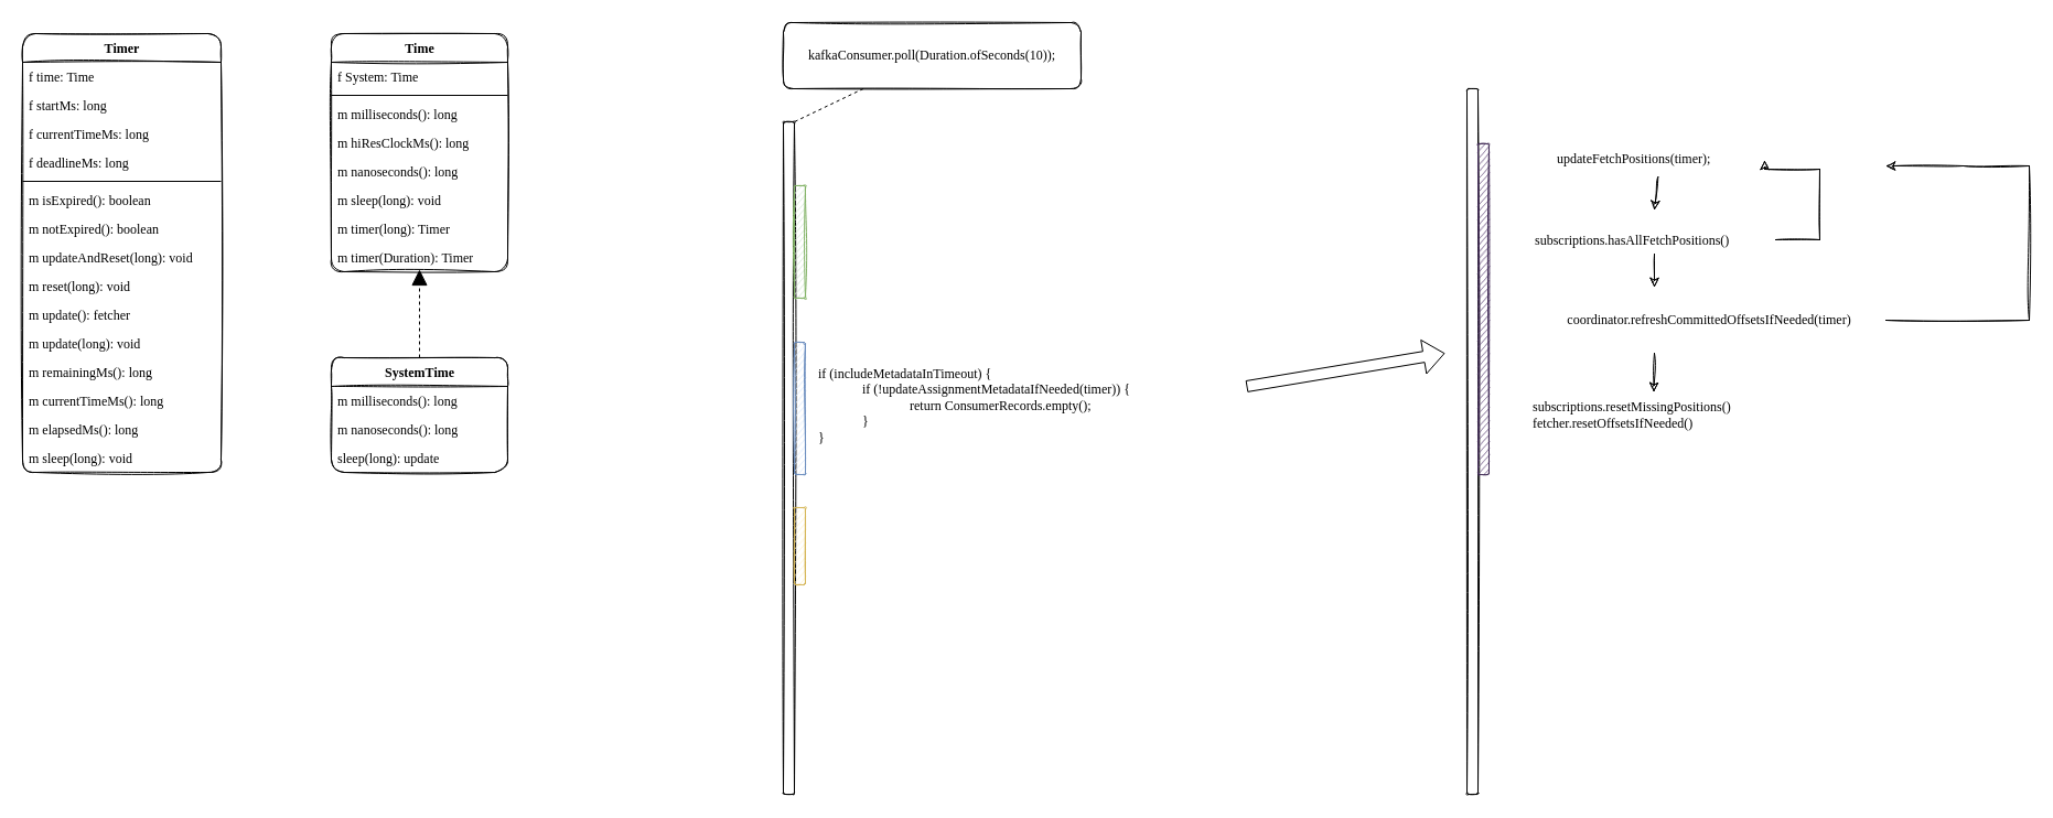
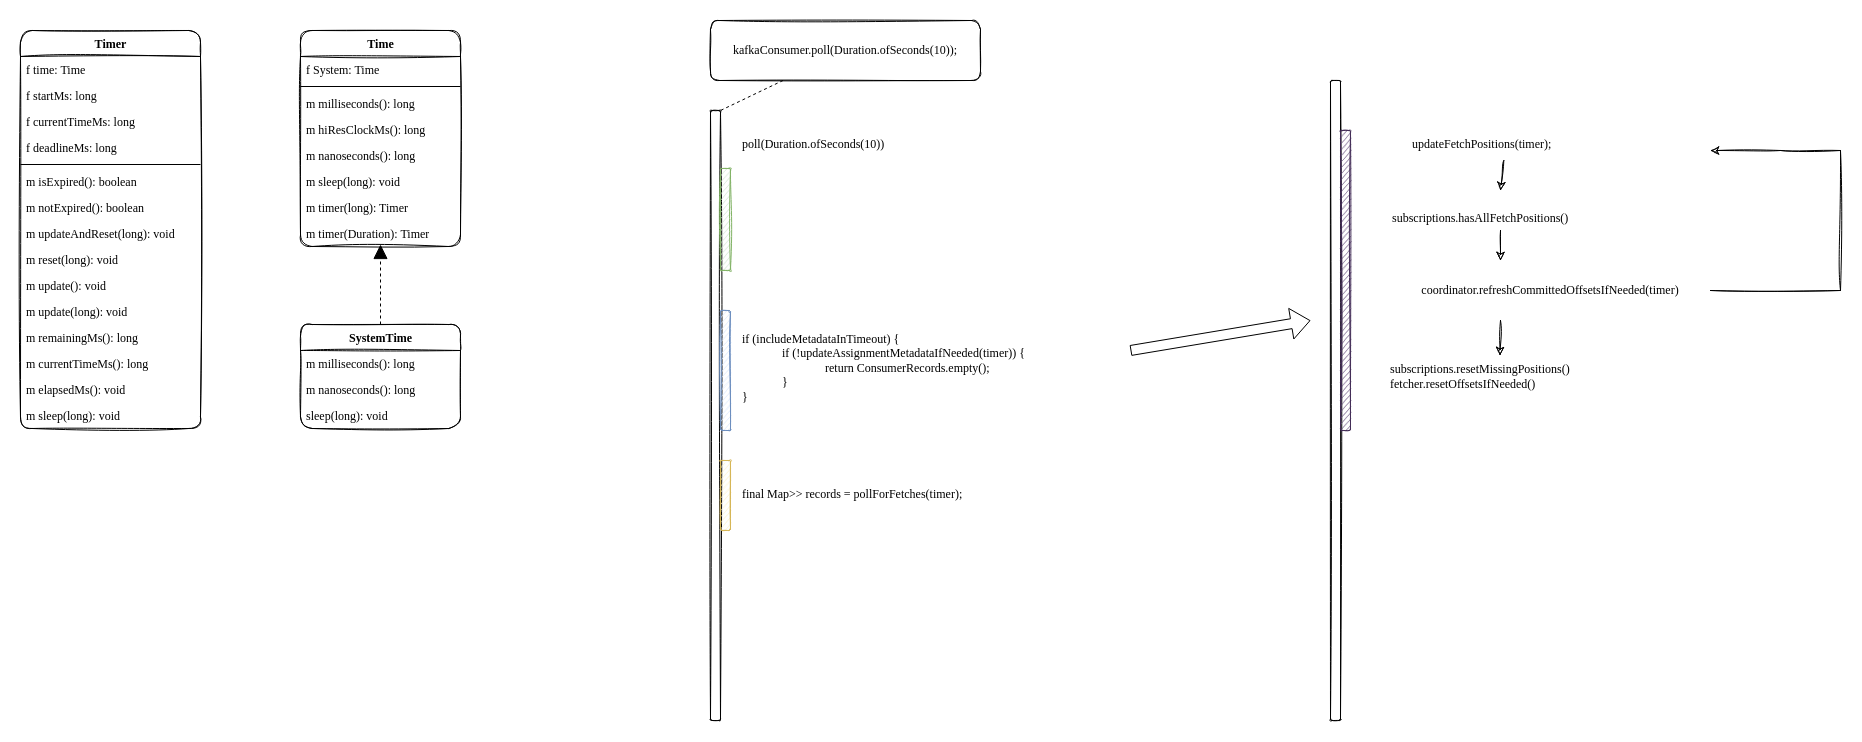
  <mxCell id="0" />
  <mxCell id="1" parent="0" />
  <mxCell id="2" value="q" style="edgeStyle=none;rounded=0;sketch=0;orthogonalLoop=1;jettySize=auto;html=1;dashed=1;startArrow=none;startFill=0;endArrow=none;endFill=0;strokeColor=#000000;strokeWidth=1;fontFamily=Comic Sans MS;" parent="1" source="34" edge="1"><mxGeometry relative="1" as="geometry"><mxPoint x="715" y="580" as="targetPoint" /></mxGeometry></mxCell>
  <mxCell id="3" value="kafkaConsumer.poll(Duration.ofSeconds(10));" style="rounded=1;whiteSpace=wrap;html=1;glass=0;shadow=0;sketch=1;align=center;verticalAlign=middle;fontFamily=Comic Sans MS;" parent="1" vertex="1"><mxGeometry x="710" y="20" width="270" height="60" as="geometry" /></mxCell>
  <mxCell id="4" value="Time" style="swimlane;fontStyle=1;align=center;verticalAlign=top;childLayout=stackLayout;horizontal=1;startSize=26;horizontalStack=0;resizeParent=1;resizeParentMax=0;resizeLast=0;collapsible=1;marginBottom=0;rounded=1;shadow=0;glass=0;sketch=1;fontFamily=Comic Sans MS;html=1;" parent="1" vertex="1"><mxGeometry x="300" y="30" width="160" height="216" as="geometry" /></mxCell>
  <mxCell id="5" value="f System: Time" style="text;strokeColor=none;fillColor=none;align=left;verticalAlign=top;spacingLeft=4;spacingRight=4;overflow=hidden;rotatable=0;points=[[0,0.5],[1,0.5]];portConstraint=eastwest;fontFamily=Comic Sans MS;" parent="4" vertex="1"><mxGeometry y="26" width="160" height="26" as="geometry" /></mxCell>
  <mxCell id="6" value="" style="line;strokeWidth=1;fillColor=none;align=left;verticalAlign=middle;spacingTop=-1;spacingLeft=3;spacingRight=3;rotatable=0;labelPosition=right;points=[];portConstraint=eastwest;fontFamily=Comic Sans MS;" parent="4" vertex="1"><mxGeometry y="52" width="160" height="8" as="geometry" /></mxCell>
  <mxCell id="7" value="m milliseconds(): long" style="text;strokeColor=none;fillColor=none;align=left;verticalAlign=top;spacingLeft=4;spacingRight=4;overflow=hidden;rotatable=0;points=[[0,0.5],[1,0.5]];portConstraint=eastwest;fontFamily=Comic Sans MS;" parent="4" vertex="1"><mxGeometry y="60" width="160" height="26" as="geometry" /></mxCell>
  <mxCell id="8" value="m hiResClockMs(): long" style="text;strokeColor=none;fillColor=none;align=left;verticalAlign=top;spacingLeft=4;spacingRight=4;overflow=hidden;rotatable=0;points=[[0,0.5],[1,0.5]];portConstraint=eastwest;rounded=1;shadow=0;glass=0;sketch=1;fontFamily=Comic Sans MS;html=1;" parent="4" vertex="1"><mxGeometry y="86" width="160" height="26" as="geometry" /></mxCell>
  <mxCell id="9" value="m nanoseconds(): long" style="text;strokeColor=none;fillColor=none;align=left;verticalAlign=top;spacingLeft=4;spacingRight=4;overflow=hidden;rotatable=0;points=[[0,0.5],[1,0.5]];portConstraint=eastwest;rounded=1;shadow=0;glass=0;sketch=1;fontFamily=Comic Sans MS;html=1;" parent="4" vertex="1"><mxGeometry y="112" width="160" height="26" as="geometry" /></mxCell>
  <mxCell id="10" value="m sleep(long): void" style="text;strokeColor=none;fillColor=none;align=left;verticalAlign=top;spacingLeft=4;spacingRight=4;overflow=hidden;rotatable=0;points=[[0,0.5],[1,0.5]];portConstraint=eastwest;rounded=1;shadow=0;glass=0;sketch=1;fontFamily=Comic Sans MS;html=1;" parent="4" vertex="1"><mxGeometry y="138" width="160" height="26" as="geometry" /></mxCell>
  <mxCell id="11" value="m timer(long): Timer" style="text;strokeColor=none;fillColor=none;align=left;verticalAlign=top;spacingLeft=4;spacingRight=4;overflow=hidden;rotatable=0;points=[[0,0.5],[1,0.5]];portConstraint=eastwest;rounded=1;shadow=0;glass=0;sketch=1;fontFamily=Comic Sans MS;html=1;" parent="4" vertex="1"><mxGeometry y="164" width="160" height="26" as="geometry" /></mxCell>
  <mxCell id="12" value="m timer(Duration): Timer" style="text;strokeColor=none;fillColor=none;align=left;verticalAlign=top;spacingLeft=4;spacingRight=4;overflow=hidden;rotatable=0;points=[[0,0.5],[1,0.5]];portConstraint=eastwest;rounded=1;shadow=0;glass=0;sketch=1;fontFamily=Comic Sans MS;html=1;" parent="4" vertex="1"><mxGeometry y="190" width="160" height="26" as="geometry" /></mxCell>
  <mxCell id="13" value="SystemTime" style="swimlane;fontStyle=1;align=center;verticalAlign=top;childLayout=stackLayout;horizontal=1;startSize=26;horizontalStack=0;resizeParent=1;resizeParentMax=0;resizeLast=0;collapsible=1;marginBottom=0;rounded=1;shadow=0;glass=0;sketch=1;fontFamily=Comic Sans MS;html=1;" parent="1" vertex="1"><mxGeometry x="300" y="324" width="160" height="104" as="geometry" /></mxCell>
  <mxCell id="14" value="m milliseconds(): long" style="text;strokeColor=none;fillColor=none;align=left;verticalAlign=top;spacingLeft=4;spacingRight=4;overflow=hidden;rotatable=0;points=[[0,0.5],[1,0.5]];portConstraint=eastwest;fontFamily=Comic Sans MS;" parent="13" vertex="1"><mxGeometry y="26" width="160" height="26" as="geometry" /></mxCell>
  <mxCell id="15" value="m nanoseconds(): long" style="text;strokeColor=none;fillColor=none;align=left;verticalAlign=top;spacingLeft=4;spacingRight=4;overflow=hidden;rotatable=0;points=[[0,0.5],[1,0.5]];portConstraint=eastwest;rounded=1;shadow=0;glass=0;sketch=1;fontFamily=Comic Sans MS;html=1;" parent="13" vertex="1"><mxGeometry y="52" width="160" height="26" as="geometry" /></mxCell>
- <mxCell id="16" value="sleep(long): update" style="text;strokeColor=none;fillColor=none;align=left;verticalAlign=top;spacingLeft=4;spacingRight=4;overflow=hidden;rotatable=0;points=[[0,0.5],[1,0.5]];portConstraint=eastwest;rounded=1;shadow=0;glass=0;sketch=1;fontFamily=Comic Sans MS;html=1;" parent="13" vertex="1"><mxGeometry y="78" width="160" height="26" as="geometry" /></mxCell>
+ <mxCell id="16" value="sleep(long): void" style="text;strokeColor=none;fillColor=none;align=left;verticalAlign=top;spacingLeft=4;spacingRight=4;overflow=hidden;rotatable=0;points=[[0,0.5],[1,0.5]];portConstraint=eastwest;rounded=1;shadow=0;glass=0;sketch=1;fontFamily=Comic Sans MS;html=1;" parent="13" vertex="1"><mxGeometry y="78" width="160" height="26" as="geometry" /></mxCell>
  <mxCell id="17" value="" style="endArrow=block;dashed=1;endFill=1;endSize=12;html=1;strokeColor=#000000;strokeWidth=1;fontFamily=Comic Sans MS;exitX=0.5;exitY=0;exitDx=0;exitDy=0;sketch=0;" parent="1" source="13" edge="1"><mxGeometry width="160" relative="1" as="geometry"><mxPoint x="300" y="394" as="sourcePoint" /><mxPoint x="380" y="244" as="targetPoint" /></mxGeometry></mxCell>
  <mxCell id="18" value="Timer" style="swimlane;fontStyle=1;align=center;verticalAlign=top;childLayout=stackLayout;horizontal=1;startSize=26;horizontalStack=0;resizeParent=1;resizeParentMax=0;resizeLast=0;collapsible=1;marginBottom=0;rounded=1;shadow=0;glass=0;sketch=1;fontFamily=Comic Sans MS;html=1;" parent="1" vertex="1"><mxGeometry x="20" y="30" width="180" height="398" as="geometry" /></mxCell>
  <mxCell id="19" value="f time: Time" style="text;strokeColor=none;fillColor=none;align=left;verticalAlign=top;spacingLeft=4;spacingRight=4;overflow=hidden;rotatable=0;points=[[0,0.5],[1,0.5]];portConstraint=eastwest;fontFamily=Comic Sans MS;" parent="18" vertex="1"><mxGeometry y="26" width="180" height="26" as="geometry" /></mxCell>
  <mxCell id="20" value="f startMs: long" style="text;strokeColor=none;fillColor=none;align=left;verticalAlign=top;spacingLeft=4;spacingRight=4;overflow=hidden;rotatable=0;points=[[0,0.5],[1,0.5]];portConstraint=eastwest;rounded=1;shadow=0;glass=0;sketch=1;fontFamily=Comic Sans MS;html=1;" parent="18" vertex="1"><mxGeometry y="52" width="180" height="26" as="geometry" /></mxCell>
  <mxCell id="21" value="f currentTimeMs: long" style="text;strokeColor=none;fillColor=none;align=left;verticalAlign=top;spacingLeft=4;spacingRight=4;overflow=hidden;rotatable=0;points=[[0,0.5],[1,0.5]];portConstraint=eastwest;rounded=1;shadow=0;glass=0;sketch=1;fontFamily=Comic Sans MS;html=1;" parent="18" vertex="1"><mxGeometry y="78" width="180" height="26" as="geometry" /></mxCell>
  <mxCell id="22" value="f deadlineMs: long" style="text;strokeColor=none;fillColor=none;align=left;verticalAlign=top;spacingLeft=4;spacingRight=4;overflow=hidden;rotatable=0;points=[[0,0.5],[1,0.5]];portConstraint=eastwest;rounded=1;shadow=0;glass=0;sketch=1;fontFamily=Comic Sans MS;html=1;" parent="18" vertex="1"><mxGeometry y="104" width="180" height="26" as="geometry" /></mxCell>
  <mxCell id="23" value="" style="line;strokeWidth=1;fillColor=none;align=left;verticalAlign=middle;spacingTop=-1;spacingLeft=3;spacingRight=3;rotatable=0;labelPosition=right;points=[];portConstraint=eastwest;fontFamily=Comic Sans MS;" parent="18" vertex="1"><mxGeometry y="130" width="180" height="8" as="geometry" /></mxCell>
  <mxCell id="24" value="m isExpired(): boolean" style="text;strokeColor=none;fillColor=none;align=left;verticalAlign=top;spacingLeft=4;spacingRight=4;overflow=hidden;rotatable=0;points=[[0,0.5],[1,0.5]];portConstraint=eastwest;fontFamily=Comic Sans MS;" parent="18" vertex="1"><mxGeometry y="138" width="180" height="26" as="geometry" /></mxCell>
  <mxCell id="25" value="m notExpired(): boolean" style="text;strokeColor=none;fillColor=none;align=left;verticalAlign=top;spacingLeft=4;spacingRight=4;overflow=hidden;rotatable=0;points=[[0,0.5],[1,0.5]];portConstraint=eastwest;rounded=1;shadow=0;glass=0;sketch=1;fontFamily=Comic Sans MS;html=1;" parent="18" vertex="1"><mxGeometry y="164" width="180" height="26" as="geometry" /></mxCell>
  <mxCell id="26" value="m updateAndReset(long): void" style="text;strokeColor=none;fillColor=none;align=left;verticalAlign=top;spacingLeft=4;spacingRight=4;overflow=hidden;rotatable=0;points=[[0,0.5],[1,0.5]];portConstraint=eastwest;rounded=1;shadow=0;glass=0;sketch=1;fontFamily=Comic Sans MS;html=1;" parent="18" vertex="1"><mxGeometry y="190" width="180" height="26" as="geometry" /></mxCell>
  <mxCell id="27" value="m reset(long): void" style="text;strokeColor=none;fillColor=none;align=left;verticalAlign=top;spacingLeft=4;spacingRight=4;overflow=hidden;rotatable=0;points=[[0,0.5],[1,0.5]];portConstraint=eastwest;rounded=1;shadow=0;glass=0;sketch=1;fontFamily=Comic Sans MS;html=1;" parent="18" vertex="1"><mxGeometry y="216" width="180" height="26" as="geometry" /></mxCell>
- <mxCell id="28" value="m update(): fetcher" style="text;strokeColor=none;fillColor=none;align=left;verticalAlign=top;spacingLeft=4;spacingRight=4;overflow=hidden;rotatable=0;points=[[0,0.5],[1,0.5]];portConstraint=eastwest;rounded=1;shadow=0;glass=0;sketch=1;fontFamily=Comic Sans MS;html=1;" parent="18" vertex="1"><mxGeometry y="242" width="180" height="26" as="geometry" /></mxCell>
+ <mxCell id="28" value="m update(): void" style="text;strokeColor=none;fillColor=none;align=left;verticalAlign=top;spacingLeft=4;spacingRight=4;overflow=hidden;rotatable=0;points=[[0,0.5],[1,0.5]];portConstraint=eastwest;rounded=1;shadow=0;glass=0;sketch=1;fontFamily=Comic Sans MS;html=1;" parent="18" vertex="1"><mxGeometry y="242" width="180" height="26" as="geometry" /></mxCell>
  <mxCell id="29" value="m update(long): void" style="text;strokeColor=none;fillColor=none;align=left;verticalAlign=top;spacingLeft=4;spacingRight=4;overflow=hidden;rotatable=0;points=[[0,0.5],[1,0.5]];portConstraint=eastwest;rounded=1;shadow=0;glass=0;sketch=1;fontFamily=Comic Sans MS;html=1;" parent="18" vertex="1"><mxGeometry y="268" width="180" height="26" as="geometry" /></mxCell>
  <mxCell id="30" value="m remainingMs(): long" style="text;strokeColor=none;fillColor=none;align=left;verticalAlign=top;spacingLeft=4;spacingRight=4;overflow=hidden;rotatable=0;points=[[0,0.5],[1,0.5]];portConstraint=eastwest;rounded=1;shadow=0;glass=0;sketch=1;fontFamily=Comic Sans MS;html=1;" parent="18" vertex="1"><mxGeometry y="294" width="180" height="26" as="geometry" /></mxCell>
  <mxCell id="31" value="m currentTimeMs(): long" style="text;strokeColor=none;fillColor=none;align=left;verticalAlign=top;spacingLeft=4;spacingRight=4;overflow=hidden;rotatable=0;points=[[0,0.5],[1,0.5]];portConstraint=eastwest;rounded=1;shadow=0;glass=0;sketch=1;fontFamily=Comic Sans MS;html=1;" parent="18" vertex="1"><mxGeometry y="320" width="180" height="26" as="geometry" /></mxCell>
- <mxCell id="32" value="m elapsedMs(): long" style="text;strokeColor=none;fillColor=none;align=left;verticalAlign=top;spacingLeft=4;spacingRight=4;overflow=hidden;rotatable=0;points=[[0,0.5],[1,0.5]];portConstraint=eastwest;rounded=1;shadow=0;glass=0;sketch=1;fontFamily=Comic Sans MS;html=1;" parent="18" vertex="1"><mxGeometry y="346" width="180" height="26" as="geometry" /></mxCell>
+ <mxCell id="32" value="m elapsedMs(): void" style="text;strokeColor=none;fillColor=none;align=left;verticalAlign=top;spacingLeft=4;spacingRight=4;overflow=hidden;rotatable=0;points=[[0,0.5],[1,0.5]];portConstraint=eastwest;rounded=1;shadow=0;glass=0;sketch=1;fontFamily=Comic Sans MS;html=1;" parent="18" vertex="1"><mxGeometry y="346" width="180" height="26" as="geometry" /></mxCell>
  <mxCell id="33" value="m sleep(long): void" style="text;strokeColor=none;fillColor=none;align=left;verticalAlign=top;spacingLeft=4;spacingRight=4;overflow=hidden;rotatable=0;points=[[0,0.5],[1,0.5]];portConstraint=eastwest;rounded=1;shadow=0;glass=0;sketch=1;fontFamily=Comic Sans MS;html=1;" parent="18" vertex="1"><mxGeometry y="372" width="180" height="26" as="geometry" /></mxCell>
  <mxCell id="34" value="" style="html=1;points=[];perimeter=orthogonalPerimeter;rounded=1;shadow=0;glass=0;sketch=1;fontFamily=Comic Sans MS;align=center;" parent="1" vertex="1"><mxGeometry x="710" y="110" width="10" height="610" as="geometry" /></mxCell>
  <mxCell id="35" style="edgeStyle=none;rounded=0;sketch=0;orthogonalLoop=1;jettySize=auto;html=1;dashed=1;startArrow=none;startFill=0;endArrow=none;endFill=0;strokeColor=#000000;strokeWidth=1;fontFamily=Comic Sans MS;" parent="1" source="3" target="34" edge="1"><mxGeometry relative="1" as="geometry"><mxPoint x="715" y="580" as="targetPoint" /><mxPoint x="715" y="80" as="sourcePoint" /></mxGeometry></mxCell>
+ <mxCell id="36" value="poll(&lt;span style=&quot;text-align: center&quot;&gt;Duration.ofSeconds(10)&lt;/span&gt;)" style="text;whiteSpace=wrap;html=1;fontFamily=Comic Sans MS;" parent="1" vertex="1"><mxGeometry x="740" y="130" width="180" height="30" as="geometry" /></mxCell>
  <mxCell id="37" value="" style="html=1;points=[];perimeter=orthogonalPerimeter;rounded=1;shadow=0;glass=0;sketch=1;fontFamily=Comic Sans MS;align=center;fillColor=#d5e8d4;strokeColor=#82b366;" parent="1" vertex="1"><mxGeometry x="720" y="168" width="10" height="102" as="geometry" /></mxCell>
  <mxCell id="38" value="" style="html=1;points=[];perimeter=orthogonalPerimeter;rounded=1;shadow=0;glass=0;sketch=1;fontFamily=Comic Sans MS;align=center;fillColor=#dae8fc;strokeColor=#6c8ebf;" parent="1" vertex="1"><mxGeometry x="720" y="310" width="10" height="120" as="geometry" /></mxCell>
  <mxCell id="39" value="if (includeMetadataInTimeout) {&#09;&lt;br&gt;&lt;blockquote style=&quot;margin: 0 0 0 40px ; border: none ; padding: 0px&quot;&gt;if (!updateAssignmentMetadataIfNeeded(timer)) {&#09;&lt;/blockquote&gt;&lt;blockquote style=&quot;margin: 0 0 0 40px ; border: none ; padding: 0px&quot;&gt;&lt;blockquote style=&quot;margin: 0 0 0 40px ; border: none ; padding: 0px&quot;&gt;&amp;nbsp;return ConsumerRecords.empty();&#09;&lt;/blockquote&gt;&lt;/blockquote&gt;&lt;blockquote style=&quot;margin: 0 0 0 40px ; border: none ; padding: 0px&quot;&gt;}&lt;/blockquote&gt;}" style="text;fontFamily=Comic Sans MS;align=left;verticalAlign=top;horizontal=1;html=1;whiteSpace=wrap;" parent="1" vertex="1"><mxGeometry x="740" y="325" width="380" height="90" as="geometry" /></mxCell>
  <mxCell id="40" value="" style="html=1;points=[];perimeter=orthogonalPerimeter;rounded=1;shadow=0;glass=0;sketch=1;fontFamily=Comic Sans MS;align=left;fillColor=#fff2cc;strokeColor=#d6b656;" parent="1" vertex="1"><mxGeometry x="720" y="460" width="10" height="70" as="geometry" /></mxCell>
+ <mxCell id="41" value="final Map&lt;TopicPartition, List&lt;ConsumerRecord&lt;K, V&gt;&gt;&gt; records = pollForFetches(timer);" style="text;whiteSpace=wrap;html=1;fontFamily=Comic Sans MS;" parent="1" vertex="1"><mxGeometry x="740" y="480" width="270" height="30" as="geometry" /></mxCell>
  <mxCell id="42" value="" style="html=1;points=[];perimeter=orthogonalPerimeter;rounded=1;shadow=0;glass=0;sketch=1;fontFamily=Comic Sans MS;align=left;" parent="1" vertex="1"><mxGeometry x="1330" y="80" width="10" height="640" as="geometry" /></mxCell>
  <mxCell id="43" value="" style="html=1;points=[];perimeter=orthogonalPerimeter;rounded=1;shadow=0;glass=0;sketch=1;fontFamily=Comic Sans MS;align=left;fillColor=#76608a;strokeColor=#432D57;fontColor=#ffffff;" parent="1" vertex="1"><mxGeometry x="1340" y="130" width="10" height="300" as="geometry" /></mxCell>
  <mxCell id="44" style="edgeStyle=none;rounded=0;sketch=1;orthogonalLoop=1;jettySize=auto;html=1;startArrow=none;startFill=0;endArrow=classic;endFill=1;strokeColor=#000000;strokeWidth=1;fontFamily=Comic Sans MS;" parent="1" source="45" edge="1"><mxGeometry relative="1" as="geometry"><mxPoint x="1500" y="190" as="targetPoint" /></mxGeometry></mxCell>
  <mxCell id="45" value="updateFetchPositions(timer);" style="text;whiteSpace=wrap;html=1;fontFamily=Comic Sans MS;" parent="1" vertex="1"><mxGeometry x="1410" y="130" width="190" height="30" as="geometry" /></mxCell>
  <mxCell id="46" style="rounded=0;orthogonalLoop=1;jettySize=auto;html=1;fontFamily=Comic Sans MS;sketch=1;" parent="1" source="48" edge="1"><mxGeometry relative="1" as="geometry"><mxPoint x="1500" y="260" as="targetPoint" /></mxGeometry></mxCell>
- <mxCell id="47" style="edgeStyle=orthogonalEdgeStyle;rounded=0;orthogonalLoop=1;jettySize=auto;html=1;entryX=1;entryY=0.5;entryDx=0;entryDy=0;fontFamily=Comic Sans MS;sketch=1;" parent="1" source="48" target="45" edge="1"><mxGeometry relative="1" as="geometry"><Array as="points"><mxPoint x="1650" y="217" /><mxPoint x="1650" y="153" /></Array></mxGeometry></mxCell>
  <mxCell id="48" value="subscriptions.hasAllFetchPositions()" style="text;whiteSpace=wrap;html=1;fontFamily=Comic Sans MS;" parent="1" vertex="1"><mxGeometry x="1390" y="204" width="220" height="26" as="geometry" /></mxCell>
  <mxCell id="49" style="edgeStyle=orthogonalEdgeStyle;rounded=0;sketch=1;orthogonalLoop=1;jettySize=auto;html=1;fontFamily=Comic Sans MS;" parent="1" source="50" edge="1"><mxGeometry relative="1" as="geometry"><mxPoint x="1710" y="150" as="targetPoint" /><Array as="points"><mxPoint x="1840" y="290" /><mxPoint x="1840" y="150" /><mxPoint x="1780" y="150" /></Array></mxGeometry></mxCell>
  <mxCell id="50" value="coordinator.refreshCommittedOffsetsIfNeeded(timer)" style="text;html=1;strokeColor=none;fillColor=none;align=center;verticalAlign=middle;whiteSpace=wrap;rounded=0;fontFamily=Comic Sans MS;" parent="1" vertex="1"><mxGeometry x="1390" y="270" width="320" height="40" as="geometry" /></mxCell>
  <mxCell id="51" value="&lt;div&gt;subscriptions.resetMissingPositions()&lt;/div&gt;&lt;div&gt;fetcher.resetOffsetsIfNeeded()&lt;/div&gt;" style="text;html=1;strokeColor=none;fillColor=none;align=left;verticalAlign=middle;whiteSpace=wrap;rounded=0;fontFamily=Comic Sans MS;" parent="1" vertex="1"><mxGeometry x="1387.5" y="351" width="225" height="50" as="geometry" /></mxCell>
  <mxCell id="52" style="rounded=0;orthogonalLoop=1;jettySize=auto;html=1;fontFamily=Comic Sans MS;sketch=1;" edge="1" parent="1"><mxGeometry relative="1" as="geometry"><mxPoint x="1499.5" y="355" as="targetPoint" /><mxPoint x="1500" y="320" as="sourcePoint" /></mxGeometry></mxCell>
  <mxCell id="53" value="" style="shape=flexArrow;endArrow=block;html=1;startArrow=none;startFill=0;" edge="1" parent="1"><mxGeometry width="50" height="50" relative="1" as="geometry"><mxPoint x="1130" y="350" as="sourcePoint" /><mxPoint x="1310" y="320" as="targetPoint" /></mxGeometry></mxCell>
